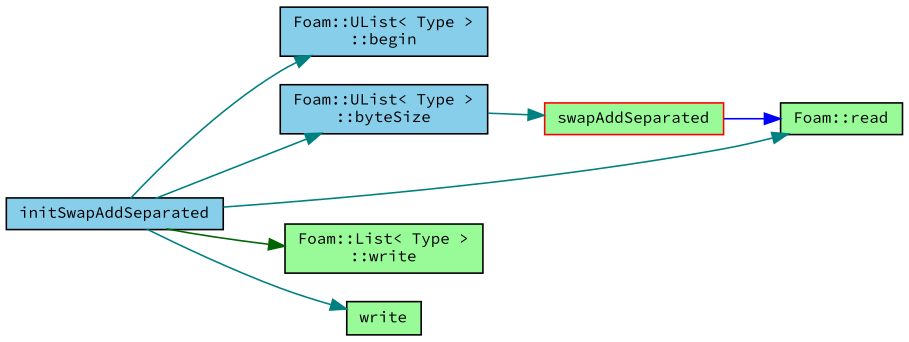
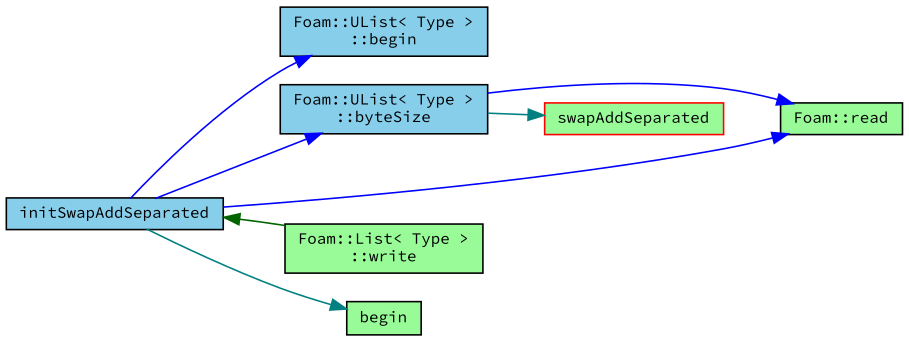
  digraph {
    fontname="Source Code Pro"
    rankdir=LR
    node [color=black fillcolor=palegreen fontname="Source Code Pro" fontsize=10 shape=record style=filled]
    edge [color=blue fontname="Source Code Pro" fontsize=10 labelfontname=Helvetica labelfontsize=10 style=solid]
    n1 [fillcolor=skyblue fontcolor=black height=0.2 label=initSwapAddSeparated width=0.4]
    n2 [fillcolor=skyblue height=0.2 label="Foam::UList\< Type \>\l::begin" width=0.4]
    n3 [fillcolor=skyblue height=0.2 label="Foam::UList\< Type \>\l::byteSize" width=0.4]
    n4 [height=0.2 label="Foam::read" width=0.4]
    n5 [height=0.2 label="Foam::List\< Type \>\l::write" width=0.4]
-   n6 [height=0.2 label=write width=0.4]
+   n6 [height=0.2 label=begin width=0.4]
    n7 [color=red height=0.2 label=swapAddSeparated width=0.4]
-   n1 -> n2 [color=teal]
-   n1 -> n3 [color=teal]
-   n1 -> n4 [color=teal]
-   n1 -> n5 [color=darkgreen]
+   n1 -> n2
+   n1 -> n3
+   n1 -> n4
+   n5 -> n1 [color=darkgreen]
    n1 -> n6 [color=teal]
    n3 -> n7 [color=teal]
-   n7 -> n4
+   n3 -> n4
  }
